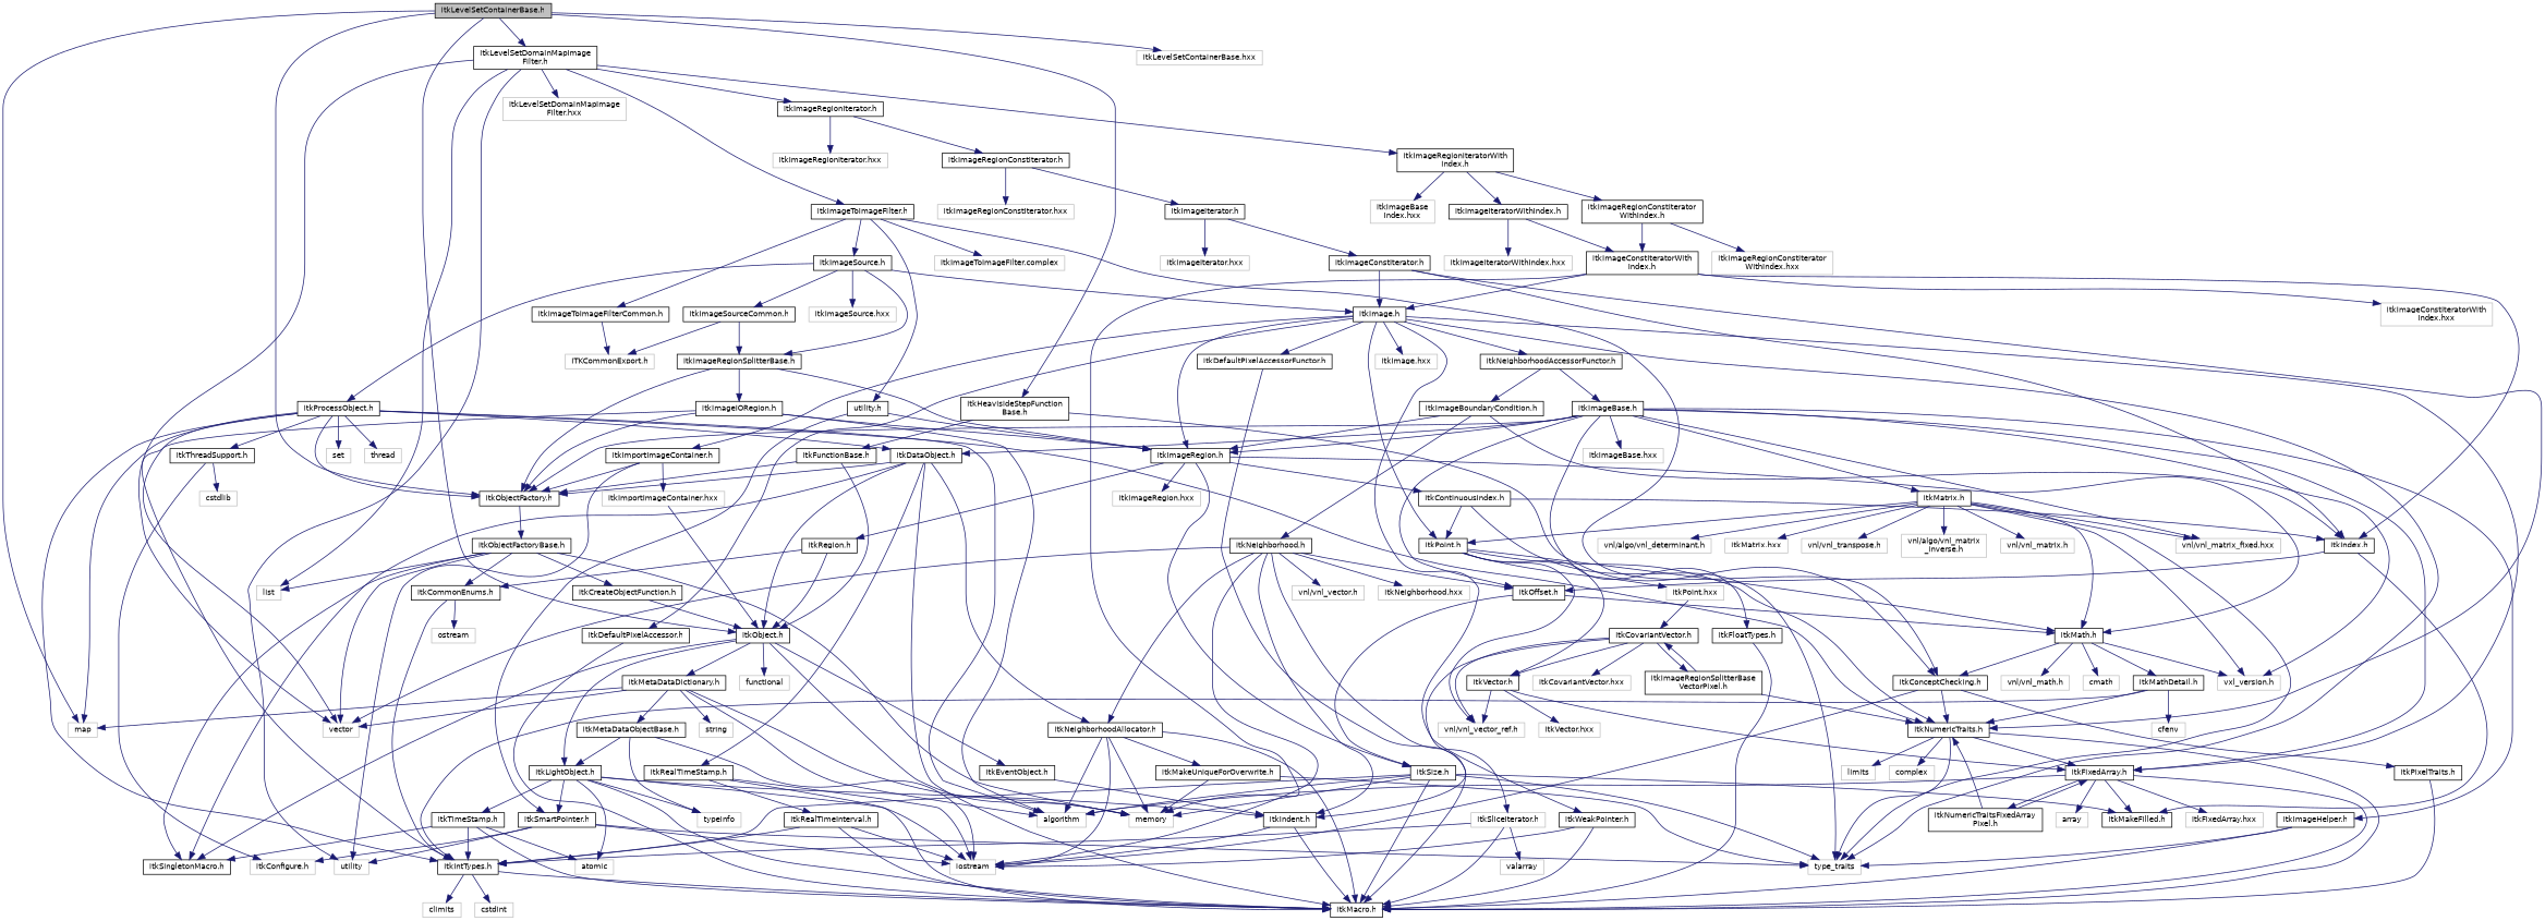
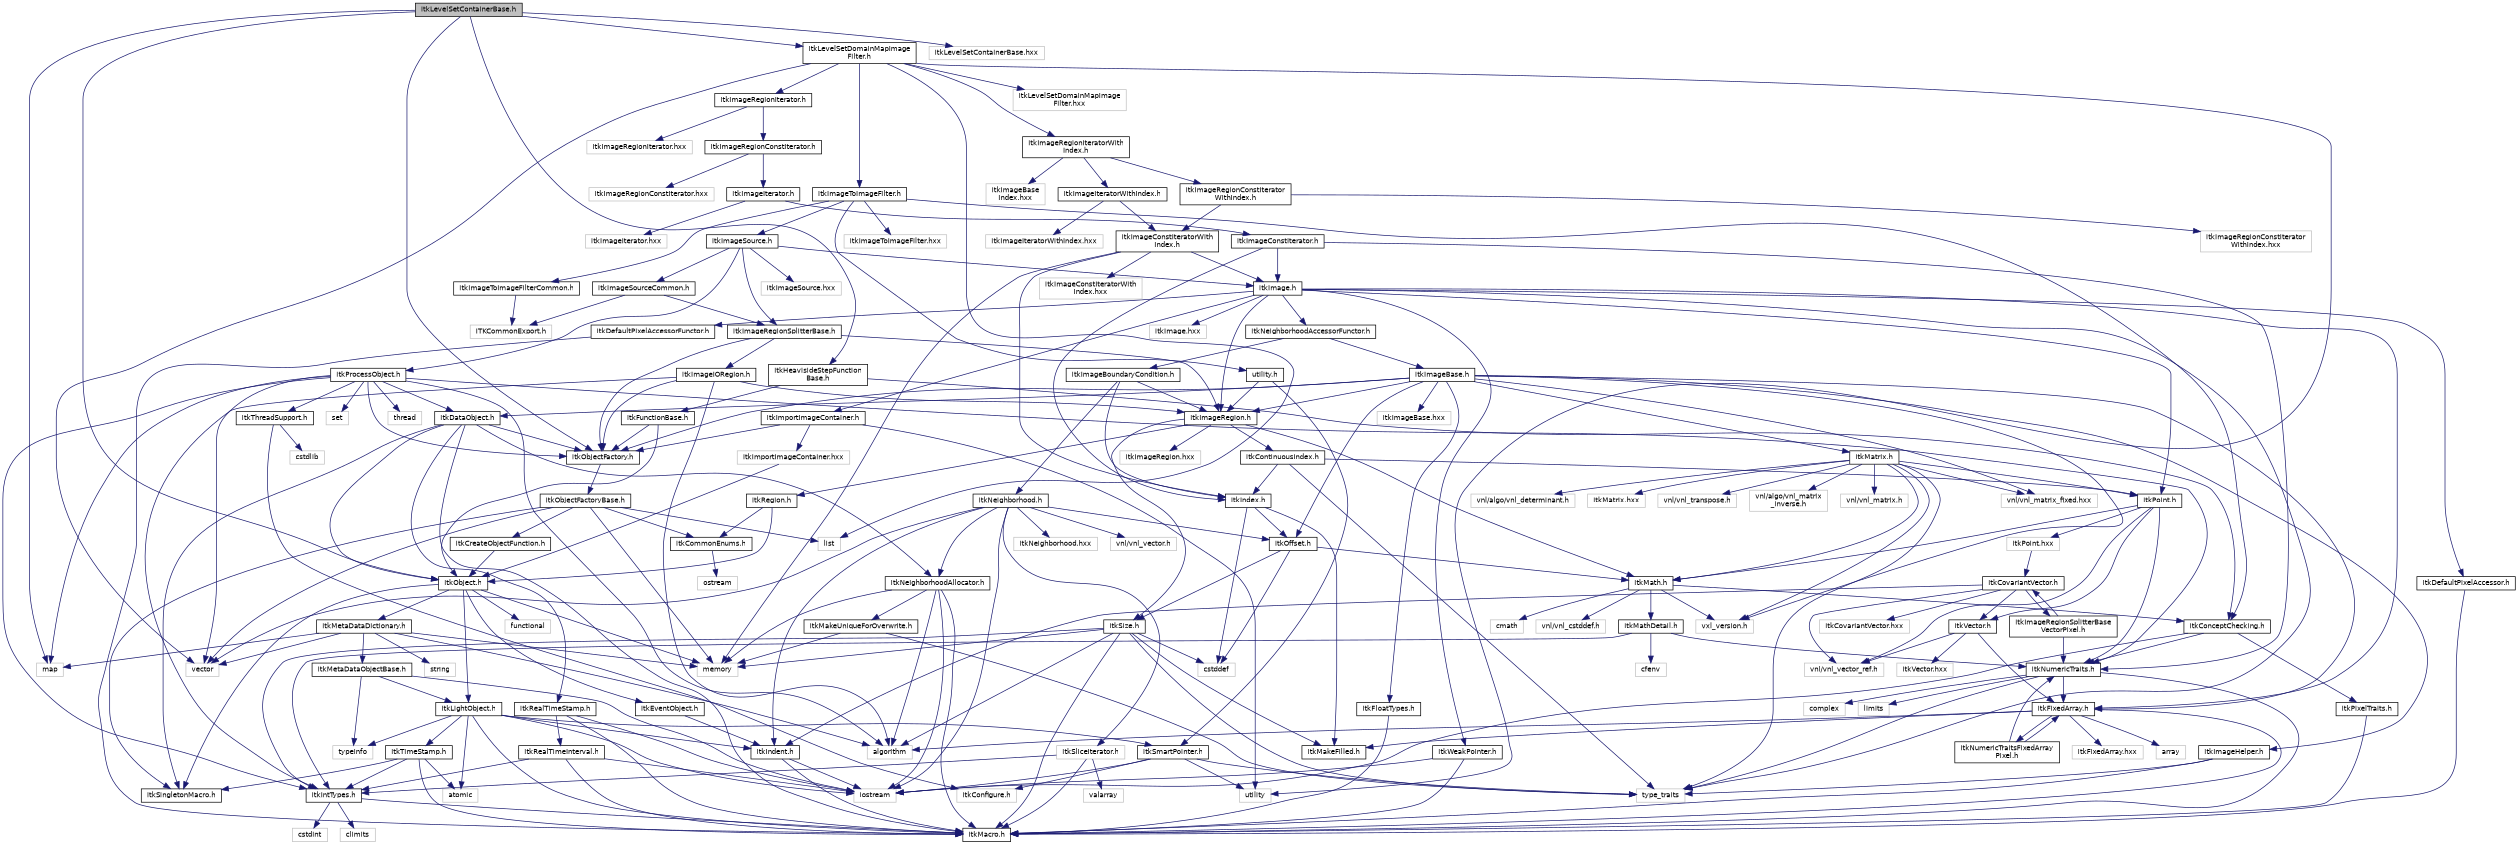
  digraph {
    node [color=black fillcolor=white fontname=Helvetica fontsize=10 shape=record style=filled]
    edge [color=midnightblue fontname=Helvetica fontsize=10 labelfontname=Helvetica labelfontsize=10 style=solid]
    n1 [fillcolor=grey75 fontcolor=black height=0.2 label="itkLevelSetContainerBase.h" width=0.4]
    n2 [color=grey75 height=0.2 label=map width=0.4]
    n3 [height=0.2 label="itkObject.h" width=0.4]
    n4 [height=0.2 label="itkObjectFactory.h" width=0.4]
    n5 [height=0.2 label="itkHeavisideStepFunction\lBase.h" width=0.4]
    n6 [height=0.2 label="itkLevelSetDomainMapImage\lFilter.h" width=0.4]
    n7 [color=grey75 height=0.2 label="itkLevelSetContainerBase.hxx" width=0.4]
    n8 [height=0.2 label="itkLightObject.h" width=0.4]
    n9 [height=0.2 label="itkSingletonMacro.h" width=0.4]
    n10 [height=0.2 label="itkEventObject.h" width=0.4]
    n11 [height=0.2 label="itkMetaDataDictionary.h" width=0.4]
    n12 [color=grey75 height=0.2 label=memory width=0.4]
    n13 [color=grey75 height=0.2 label=functional width=0.4]
    n14 [height=0.2 label="itkObjectFactoryBase.h" width=0.4]
    n15 [height=0.2 label="itkFunctionBase.h" width=0.4]
    n16 [height=0.2 label="itkConceptChecking.h" width=0.4]
    n17 [color=grey75 height=0.2 label=utility width=0.4]
    n18 [color=grey75 height=0.2 label=vector width=0.4]
    n19 [color=grey75 height=0.2 label=list width=0.4]
    n20 [height=0.2 label="itkImageToImageFilter.h" width=0.4]
    n21 [height=0.2 label="itkImageRegionIterator.h" width=0.4]
    n22 [height=0.2 label="itkImageRegionIteratorWith\lIndex.h" width=0.4]
    n23 [color=grey75 height=0.2 label="itkLevelSetDomainMapImage\lFilter.hxx" width=0.4]
    n24 [height=0.2 label="itkMacro.h" width=0.4]
    n25 [height=0.2 label="itkSmartPointer.h" width=0.4]
    n26 [color=grey75 height=0.2 label=iostream width=0.4]
    n27 [height=0.2 label="itkTimeStamp.h" width=0.4]
    n28 [color=grey75 height=0.2 label=atomic width=0.4]
    n29 [height=0.2 label="itkIndent.h" width=0.4]
    n30 [color=grey75 height=0.2 label=typeinfo width=0.4]
    n31 [height=0.2 label="itkMetaDataObjectBase.h" width=0.4]
    n32 [color=grey75 height=0.2 label=algorithm width=0.4]
    n33 [color=grey75 height=0.2 label=string width=0.4]
    n34 [color=grey75 height=0.2 label=type_traits width=0.4]
    n35 [color=grey75 height=0.2 label="itkConfigure.h" width=0.4]
    n36 [height=0.2 label="itkIntTypes.h" width=0.4]
    n37 [color=grey75 height=0.2 label=cstdint width=0.4]
    n38 [color=grey75 height=0.2 label=climits width=0.4]
    n39 [height=0.2 label="itkCreateObjectFunction.h" width=0.4]
    n40 [height=0.2 label="itkCommonEnums.h" width=0.4]
    n41 [color=grey75 height=0.2 label=ostream width=0.4]
    n42 [height=0.2 label="itkPixelTraits.h" width=0.4]
    n43 [height=0.2 label="itkNumericTraits.h" width=0.4]
    n44 [color=grey75 height=0.2 label=limits width=0.4]
    n45 [color=grey75 height=0.2 label=complex width=0.4]
    n46 [height=0.2 label="itkFixedArray.h" width=0.4]
    n47 [height=0.2 label="itkMakeFilled.h" width=0.4]
    n48 [color=grey75 height=0.2 label=array width=0.4]
    n49 [color=grey75 height=0.2 label="itkFixedArray.hxx" width=0.4]
    n50 [height=0.2 label="itkNumericTraitsFixedArray\lPixel.h" width=0.4]
    n51 [height=0.2 label="itkImageSource.h" width=0.4]
    n52 [height=0.2 label="utility.h" width=0.4]
    n53 [height=0.2 label="itkImageToImageFilterCommon.h" width=0.4]
-   n54 [color=grey75 height=0.2 label="itkImageToImageFilter.complex" width=0.4]
+   n54 [color=grey75 height=0.2 label="itkImageToImageFilter.hxx" width=0.4]
    n55 [height=0.2 label="itkImageRegionConstIterator.h" width=0.4]
    n56 [color=grey75 height=0.2 label="itkImageRegionIterator.hxx" width=0.4]
    n57 [height=0.2 label="itkImageRegionConstIterator\lWithIndex.h" width=0.4]
    n58 [height=0.2 label="itkImageIteratorWithIndex.h" width=0.4]
    n59 [color=grey75 height=0.2 label="itkImageBase\lIndex.hxx" width=0.4]
    n60 [height=0.2 label="itkProcessObject.h" width=0.4]
    n61 [height=0.2 label="itkImage.h" width=0.4]
    n62 [height=0.2 label="itkImageRegionSplitterBase.h" width=0.4]
    n63 [height=0.2 label="itkImageSourceCommon.h" width=0.4]
    n64 [color=grey75 height=0.2 label="itkImageSource.hxx" width=0.4]
    n65 [height=0.2 label="itkImageRegion.h" width=0.4]
    n66 [color=grey75 height=0.2 label="ITKCommonExport.h" width=0.4]
    n67 [height=0.2 label="itkDataObject.h" width=0.4]
    n68 [height=0.2 label="itkThreadSupport.h" width=0.4]
    n69 [color=grey75 height=0.2 label=set width=0.4]
    n70 [color=grey75 height=0.2 label=thread width=0.4]
    n71 [height=0.2 label="itkWeakPointer.h" width=0.4]
    n72 [height=0.2 label="itkPoint.h" width=0.4]
    n73 [height=0.2 label="itkImportImageContainer.h" width=0.4]
    n74 [height=0.2 label="itkDefaultPixelAccessor.h" width=0.4]
    n75 [height=0.2 label="itkDefaultPixelAccessorFunctor.h" width=0.4]
    n76 [height=0.2 label="itkNeighborhoodAccessorFunctor.h" width=0.4]
    n77 [color=grey75 height=0.2 label="itkImage.hxx" width=0.4]
    n78 [height=0.2 label="itkImageIORegion.h" width=0.4]
    n79 [height=0.2 label="itkRealTimeStamp.h" width=0.4]
    n80 [height=0.2 label="itkNeighborhoodAllocator.h" width=0.4]
    n81 [color=grey75 height=0.2 label=cstdlib width=0.4]
    n82 [height=0.2 label="itkRealTimeInterval.h" width=0.4]
    n83 [height=0.2 label="itkRegion.h" width=0.4]
    n84 [height=0.2 label="itkSize.h" width=0.4]
    n85 [height=0.2 label="itkContinuousIndex.h" width=0.4]
    n86 [height=0.2 label="itkMath.h" width=0.4]
    n87 [color=grey75 height=0.2 label="itkImageRegion.hxx" width=0.4]
    n88 [height=0.2 label="itkVector.h" width=0.4]
    n89 [color=grey75 height=0.2 label="vnl/vnl_vector_ref.h" width=0.4]
    n90 [color=grey75 height=0.2 label="itkPoint.hxx" width=0.4]
    n91 [color=grey75 height=0.2 label="itkImportImageContainer.hxx" width=0.4]
    n92 [height=0.2 label="itkImageBoundaryCondition.h" width=0.4]
    n93 [height=0.2 label="itkImageBase.h" width=0.4]
+   n94 [color=grey75 height=0.2 label=cstddef width=0.4]
    n95 [height=0.2 label="itkIndex.h" width=0.4]
    n96 [color=grey75 height=0.2 label=cmath width=0.4]
    n97 [height=0.2 label="itkMathDetail.h" width=0.4]
-   n98 [color=grey75 height=0.2 label="vnl/vnl_math.h" width=0.4]
+   n98 [color=grey75 height=0.2 label="vnl/vnl_cstddef.h" width=0.4]
    n99 [color=grey75 height=0.2 label="vxl_version.h" width=0.4]
    n100 [height=0.2 label="itkOffset.h" width=0.4]
    n101 [color=grey75 height=0.2 label="itkVector.hxx" width=0.4]
    n102 [height=0.2 label="itkCovariantVector.h" width=0.4]
    n103 [color=grey75 height=0.2 label=cfenv width=0.4]
    n104 [height=0.2 label="itkNeighborhood.h" width=0.4]
    n105 [height=0.2 label="itkMatrix.h" width=0.4]
    n106 [color=grey75 height=0.2 label="vnl/vnl_matrix_fixed.hxx" width=0.4]
    n107 [height=0.2 label="itkImageHelper.h" width=0.4]
    n108 [height=0.2 label="itkFloatTypes.h" width=0.4]
    n109 [color=grey75 height=0.2 label="itkImageBase.hxx" width=0.4]
    n110 [color=grey75 height=0.2 label="itkSliceIterator.h" width=0.4]
    n111 [color=grey75 height=0.2 label="vnl/vnl_vector.h" width=0.4]
    n112 [color=grey75 height=0.2 label="itkNeighborhood.hxx" width=0.4]
    n113 [height=0.2 label="itkMakeUniqueForOverwrite.h" width=0.4]
    n114 [color=grey75 height=0.2 label=valarray width=0.4]
    n115 [color=grey75 height=0.2 label="vnl/vnl_transpose.h" width=0.4]
    n116 [color=grey75 height=0.2 label="vnl/algo/vnl_matrix\l_inverse.h" width=0.4]
    n117 [color=grey75 height=0.2 label="vnl/vnl_matrix.h" width=0.4]
    n118 [color=grey75 height=0.2 label="vnl/algo/vnl_determinant.h" width=0.4]
    n119 [color=grey75 height=0.2 label="itkMatrix.hxx" width=0.4]
    n120 [height=0.2 label="itkImageRegionSplitterBase\lVectorPixel.h" width=0.4]
    n121 [color=grey75 height=0.2 label="itkCovariantVector.hxx" width=0.4]
    n122 [height=0.2 label="itkImageIterator.h" width=0.4]
    n123 [color=grey75 height=0.2 label="itkImageRegionConstIterator.hxx" width=0.4]
    n124 [height=0.2 label="itkImageConstIterator.h" width=0.4]
    n125 [color=grey75 height=0.2 label="itkImageIterator.hxx" width=0.4]
    n126 [height=0.2 label="itkImageConstIteratorWith\lIndex.h" width=0.4]
    n127 [color=grey75 height=0.2 label="itkImageRegionConstIterator\lWithIndex.hxx" width=0.4]
    n128 [color=grey75 height=0.2 label="itkImageIteratorWithIndex.hxx" width=0.4]
    n129 [color=grey75 height=0.2 label="itkImageConstIteratorWith\lIndex.hxx" width=0.4]
    n1 -> n2
    n1 -> n3
    n1 -> n4
    n1 -> n5
    n1 -> n6
    n1 -> n7
    n3 -> n8
    n3 -> n9
    n3 -> n10
    n3 -> n11
    n3 -> n12
    n3 -> n13
    n4 -> n14
    n5 -> n15
    n5 -> n16
    n6 -> n17
    n6 -> n18
    n6 -> n19
    n6 -> n20
    n6 -> n21
    n6 -> n22
    n6 -> n23
    n8 -> n24
    n8 -> n25
    n8 -> n26
    n8 -> n27
    n8 -> n28
    n8 -> n29
    n8 -> n30
    n10 -> n29
    n11 -> n2
    n11 -> n12
    n11 -> n18
    n11 -> n31
    n11 -> n32
    n11 -> n33
    n14 -> n9
    n14 -> n12
    n14 -> n18
    n14 -> n19
    n14 -> n39
    n14 -> n40
    n15 -> n3
    n15 -> n4
    n16 -> n26
    n16 -> n42
    n16 -> n43
    n20 -> n16
    n20 -> n51
    n20 -> n52
    n20 -> n53
    n20 -> n54
    n21 -> n55
    n21 -> n56
    n22 -> n57
    n22 -> n58
    n22 -> n59
    n25 -> n17
    n25 -> n26
    n25 -> n34
    n25 -> n35
    n27 -> n9
    n27 -> n24
    n27 -> n28
    n27 -> n36
    n29 -> n24
    n29 -> n26
    n31 -> n8
    n31 -> n26
    n31 -> n30
    n36 -> n24
    n36 -> n37
    n36 -> n38
    n39 -> n3
-   n40 -> n36
    n40 -> n41
    n42 -> n24
    n43 -> n24
    n43 -> n34
    n43 -> n44
    n43 -> n45
    n43 -> n46
    n46 -> n24
    n46 -> n32
    n46 -> n47
    n46 -> n48
    n46 -> n49
    n46 -> n50
    n50 -> n43
    n50 -> n46
    n51 -> n60
    n51 -> n61
    n51 -> n62
    n51 -> n63
    n51 -> n64
    n52 -> n25
    n52 -> n65
    n53 -> n66
    n55 -> n122
    n55 -> n123
    n57 -> n126
    n57 -> n127
    n58 -> n126
    n58 -> n128
    n60 -> n2
    n60 -> n4
    n60 -> n18
    n60 -> n32
    n60 -> n36
    n60 -> n43
    n60 -> n67
    n60 -> n68
    n60 -> n69
    n60 -> n70
    n61 -> n34
    n61 -> n46
    n61 -> n65
    n61 -> n71
    n61 -> n72
    n61 -> n73
    n61 -> n74
    n61 -> n75
    n61 -> n76
    n61 -> n77
    n62 -> n4
    n62 -> n65
    n62 -> n78
    n63 -> n62
    n63 -> n66
    n65 -> n83
    n65 -> n84
    n65 -> n85
    n65 -> n86
    n65 -> n87
    n67 -> n3
    n67 -> n4
    n67 -> n9
    n67 -> n24
    n67 -> n79
    n67 -> n80
    n68 -> n35
    n68 -> n81
    n71 -> n24
    n71 -> n26
    n72 -> n43
    n72 -> n86
    n72 -> n88
    n72 -> n89
    n72 -> n90
    n73 -> n4
    n73 -> n17
    n73 -> n91
    n74 -> n24
    n75 -> n24
    n76 -> n92
    n76 -> n93
    n78 -> n4
    n78 -> n32
    n78 -> n36
    n78 -> n65
    n79 -> n24
    n79 -> n26
    n79 -> n82
    n80 -> n12
    n80 -> n24
    n80 -> n26
    n80 -> n32
    n80 -> n113
    n82 -> n24
    n82 -> n26
    n82 -> n36
    n83 -> n3
    n83 -> n40
    n84 -> n12
    n84 -> n24
    n84 -> n32
    n84 -> n34
    n84 -> n36
    n84 -> n47
+   n84 -> n94
    n85 -> n34
    n85 -> n72
    n85 -> n95
    n86 -> n16
    n86 -> n96
    n86 -> n97
    n86 -> n98
    n86 -> n99
    n88 -> n46
    n88 -> n89
    n88 -> n101
    n90 -> n102
    n91 -> n3
    n92 -> n65
    n92 -> n95
    n92 -> n104
    n93 -> n4
    n93 -> n46
    n93 -> n65
    n93 -> n67
    n93 -> n99
    n93 -> n100
    n93 -> n105
    n93 -> n106
    n93 -> n107
    n93 -> n108
    n93 -> n109
    n95 -> n47
+   n95 -> n94
    n95 -> n100
    n97 -> n36
    n97 -> n43
    n97 -> n103
    n100 -> n84
    n100 -> n86
+   n100 -> n94
    n102 -> n29
    n102 -> n88
    n102 -> n89
    n102 -> n120
    n102 -> n121
    n104 -> n18
    n104 -> n26
    n104 -> n29
    n104 -> n80
    n104 -> n100
    n104 -> n110
    n104 -> n111
    n104 -> n112
    n105 -> n34
    n105 -> n72
    n105 -> n86
    n105 -> n99
    n105 -> n106
    n105 -> n115
    n105 -> n116
    n105 -> n117
    n105 -> n118
    n105 -> n119
    n107 -> n24
    n107 -> n34
    n108 -> n24
    n110 -> n24
    n110 -> n36
    n110 -> n114
    n113 -> n12
    n113 -> n34
    n120 -> n43
    n120 -> n102
    n122 -> n124
    n122 -> n125
    n124 -> n43
    n124 -> n61
    n124 -> n95
    n126 -> n12
    n126 -> n61
    n126 -> n95
    n126 -> n129
  }
